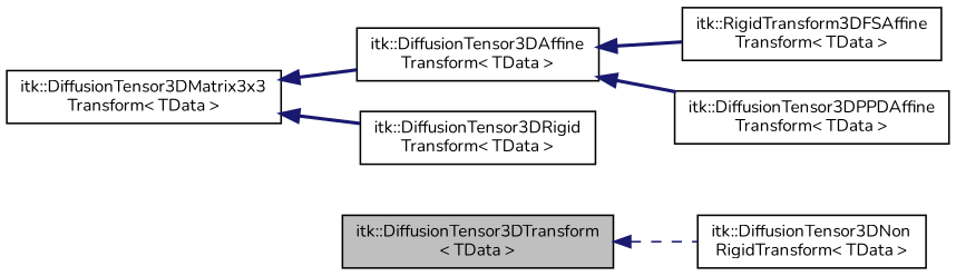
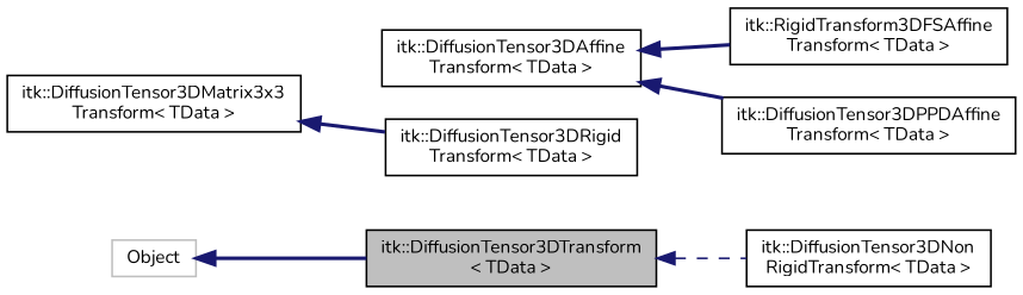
  digraph {
    fontname=Nunito
    rankdir=LR
    node [color=black fontname=Nunito fontsize=10 shape=record]
    edge [color=midnightblue dir=back fontname=Nunito fontsize=10 labelfontname=Helvetica labelfontsize=10 style=bold]
    n1 [fillcolor=grey75 fontcolor=black height=0.2 label="itk::DiffusionTensor3DTransform\l\< TData \>" style=filled width=0.4]
    n2 [height=0.2 label="itk::DiffusionTensor3DNon\lRigidTransform\< TData \>" width=0.4]
    n3 [height=0.2 label="itk::DiffusionTensor3DMatrix3x3\lTransform\< TData \>" width=0.4]
    n4 [height=0.2 label="itk::DiffusionTensor3DAffine\lTransform\< TData \>" width=0.4]
    n5 [height=0.2 label="itk::DiffusionTensor3DRigid\lTransform\< TData \>" width=0.4]
+   n6 [color=grey75 height=0.2 label=Object width=0.4]
    n7 [height=0.2 label="itk::RigidTransform3DFSAffine\lTransform\< TData \>" width=0.4]
    n8 [height=0.2 label="itk::DiffusionTensor3DPPDAffine\lTransform\< TData \>" width=0.4]
    n1 -> n2 [style=dashed]
-   n3 -> n4
    n3 -> n5
    n4 -> n7
    n4 -> n8
+   n6 -> n1
  }
